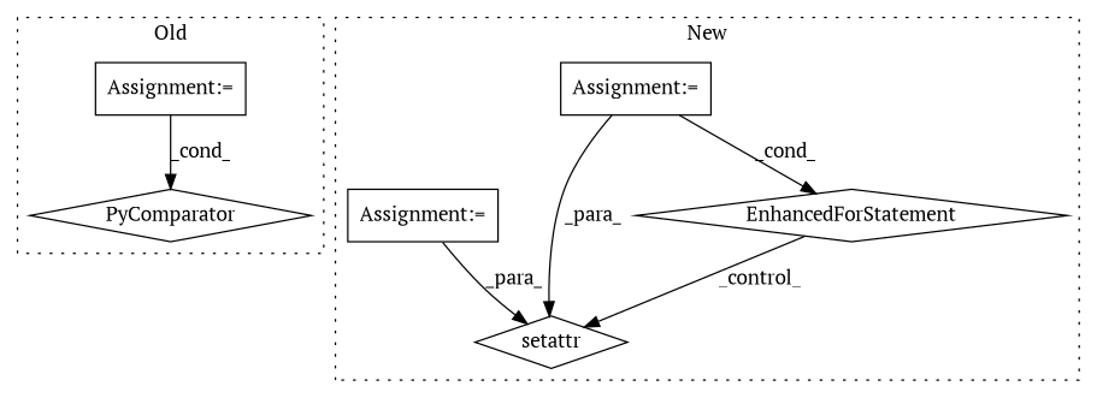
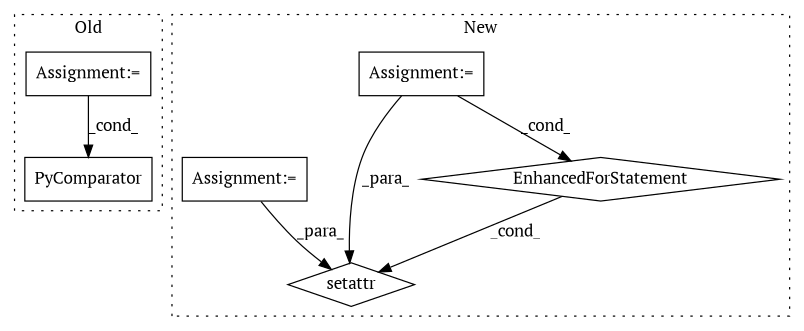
  digraph {
    fontname="PT Serif"
    node [a=7 fontname="PT Serif" l="69,2" s="1367,1457" shape=diamond]
    edge [fontname="PT Serif"]
-   n1 [a=113 l=126 label=PyComparator s=1735]
+   n1 [a=113 l=126 label=PyComparator s=1735 shape=box]
    n2 [l=1 label="Assignment:=" s=1416 shape=box]
    n3 [a=32 l="8,1" label=setattr s="1510,1540"]
    n4 [a=70 label=EnhancedForStatement]
    n5 [label="Assignment:=" shape=box]
    n6 [l=4 label="Assignment:=" s=1013 shape=box]
    subgraph cluster_1 {
      label=Old
      style=dotted
      n1
      n2
    }
    subgraph cluster_2 {
      label=New
      style=dotted
      n3
      n4
      n5
      n6
    }
    n2 -> n1 [label=_cond_]
-   n4 -> n3 [label=_control_]
+   n4 -> n3 [label=_cond_]
    n5 -> n3 [label=_para_]
    n5 -> n4 [label=_cond_]
    n6 -> n3 [label=_para_]
  }
